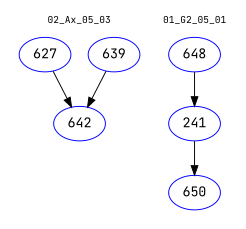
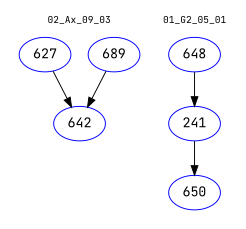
  digraph {
    fontname="JetBrains Mono"
    node [color=blue fontname="JetBrains Mono"]
    edge [color=black fontname="JetBrains Mono"]
-   n1 [label=639]
+   n1 [label=689]
    n2 [label=627]
    n3 [label=642]
    n4 [label=648]
    n5 [label=241]
    n6 [label=650]
    subgraph cluster_1 {
      color=white
      fontsize=10
-     label="02_Ax_05_03"
+     label="02_Ax_09_03"
      n1
      n2
      n3
    }
    subgraph cluster_2 {
      color=white
      fontsize=10
      label="01_G2_05_01"
      n4
      n5
      n6
    }
    n1 -> n3
    n2 -> n3
    n4 -> n5
    n5 -> n6
  }
